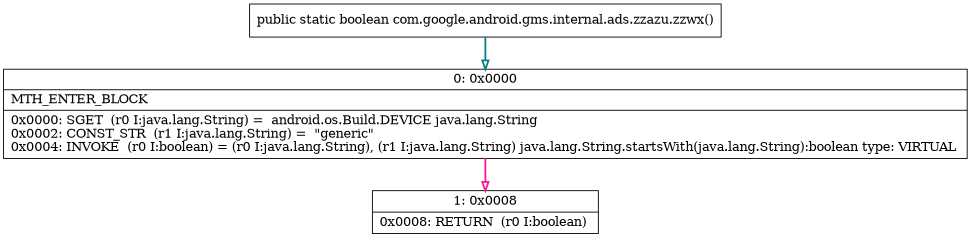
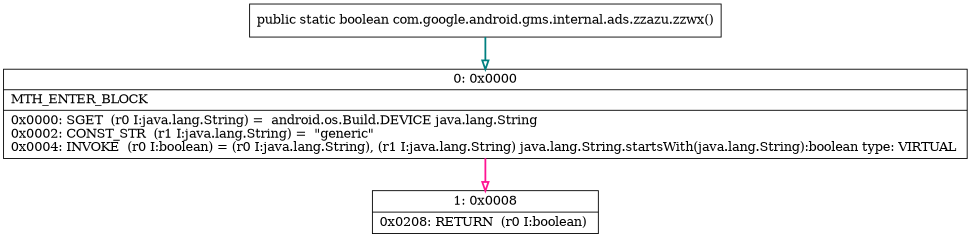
  digraph {
    node [shape=record]
    edge [style=bold arrowhead=onormal]
    n1 [label="{0\:\ 0x0000|MTH_ENTER_BLOCK\l|0x0000: SGET  (r0 I:java.lang.String) =  android.os.Build.DEVICE java.lang.String \l0x0002: CONST_STR  (r1 I:java.lang.String) =  \"generic\" \l0x0004: INVOKE  (r0 I:boolean) = (r0 I:java.lang.String), (r1 I:java.lang.String) java.lang.String.startsWith(java.lang.String):boolean type: VIRTUAL \l}"]
-   n2 [label="{1\:\ 0x0008|0x0008: RETURN  (r0 I:boolean) \l}"]
+   n2 [label="{1\:\ 0x0008|0x0208: RETURN  (r0 I:boolean) \l}"]
    n3 [label="{public static boolean com.google.android.gms.internal.ads.zzazu.zzwx() }"]
    n1 -> n2 [color=deeppink]
    n3 -> n1 [color=teal]
  }
